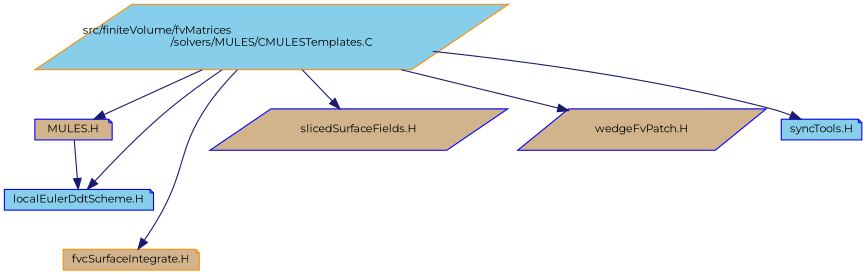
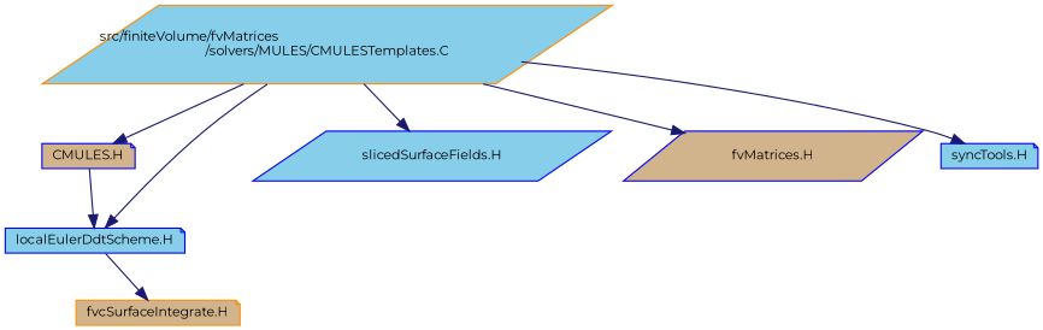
  digraph {
    fontname=Montserrat
    node [color=blue fillcolor=tan fontname=Montserrat fontsize=10 shape=note style=filled]
    edge [color=midnightblue fontname=Montserrat fontsize=10 labelfontname=Helvetica labelfontsize=10 style=solid]
    n1 [color=darkorange fillcolor=skyblue fontcolor=black height=0.2 label="src/finiteVolume/fvMatrices\l/solvers/MULES/CMULESTemplates.C" shape=parallelogram width=0.4]
-   n2 [height=0.2 label="MULES.H" width=0.4]
+   n2 [height=0.2 label="CMULES.H" width=0.4]
    n3 [fillcolor=skyblue height=0.2 label="localEulerDdtScheme.H" width=0.4]
    n4 [color=darkorange height=0.2 label="fvcSurfaceIntegrate.H" width=0.4]
-   n5 [height=0.2 label="slicedSurfaceFields.H" shape=parallelogram width=0.4]
-   n6 [height=0.2 label="wedgeFvPatch.H" shape=parallelogram width=0.4]
+   n5 [fillcolor=skyblue height=0.2 label="slicedSurfaceFields.H" shape=parallelogram width=0.4]
+   n6 [height=0.2 label="fvMatrices.H" shape=parallelogram width=0.4]
    n7 [fillcolor=skyblue height=0.2 label="syncTools.H" width=0.4]
    n1 -> n2
    n1 -> n3
-   n1 -> n4
+   n3 -> n4
    n1 -> n5
    n1 -> n6
    n1 -> n7
    n2 -> n3
  }
